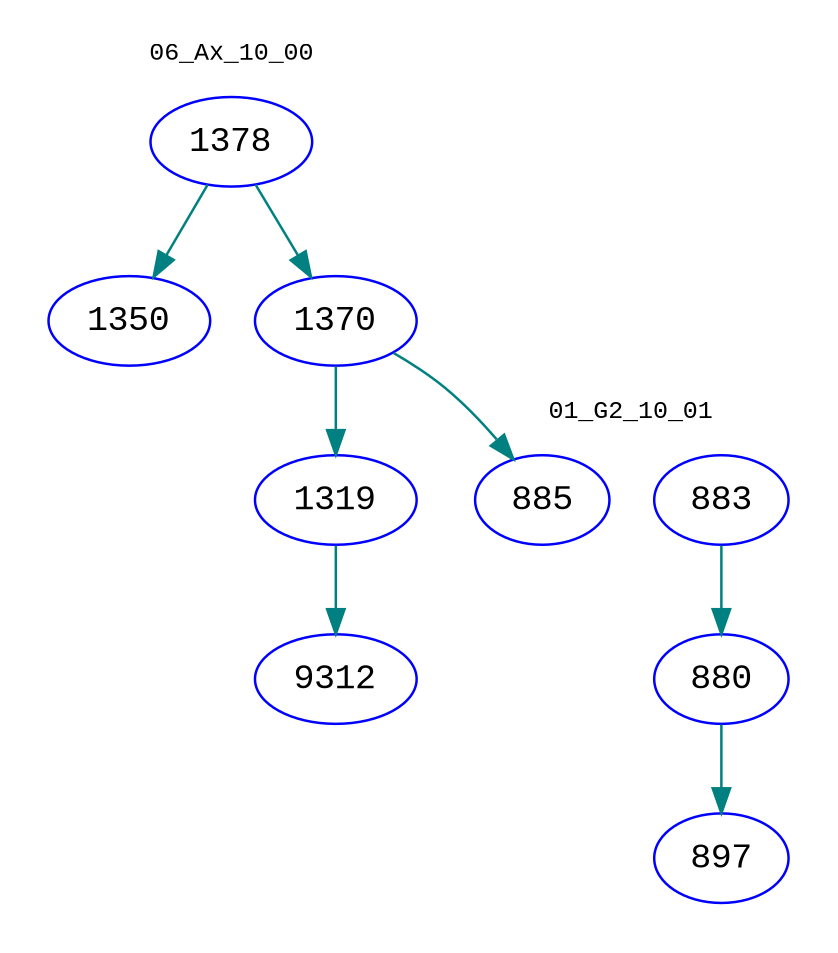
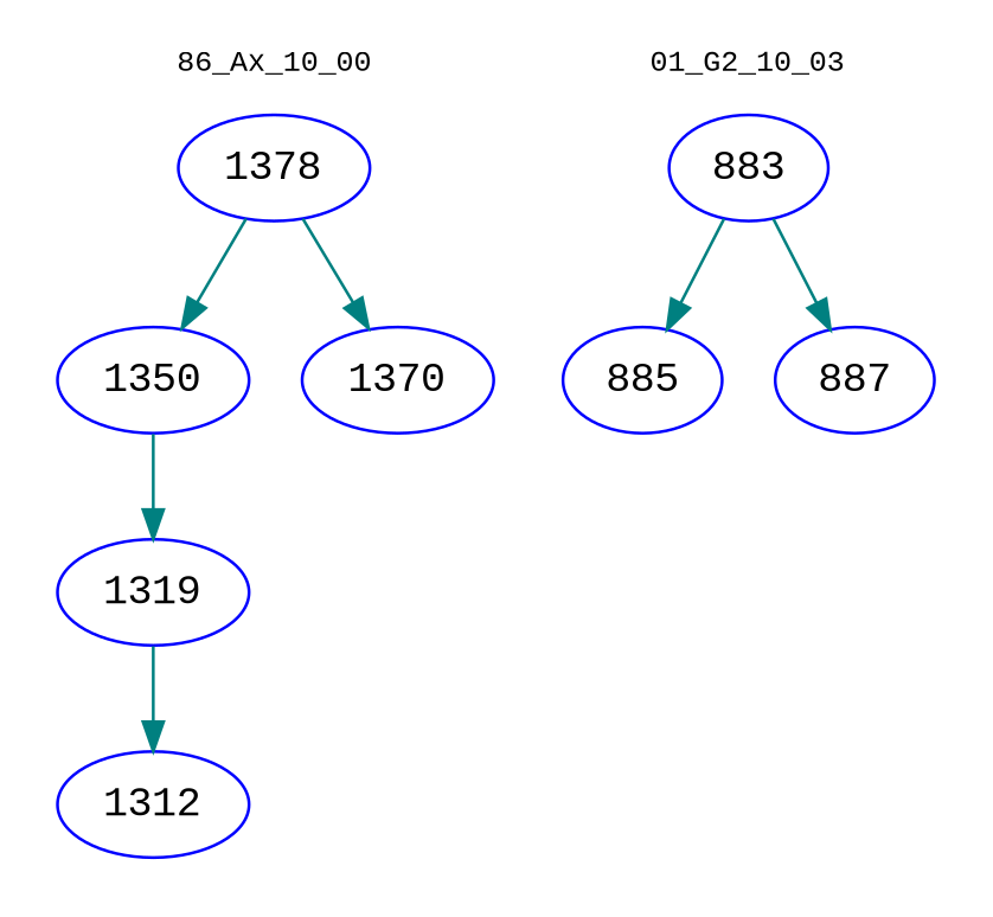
  digraph {
    fontname="Liberation Mono"
    node [color=blue fontname="Liberation Mono"]
    edge [color=teal fontname="Liberation Mono"]
    n1 [label=1350]
    n2 [label=1319]
    n3 [label=1378]
-   n4 [label=9312]
+   n4 [label=1312]
    n5 [label=1370]
    n6 [label=883]
    n7 [label=885]
-   n8 [label=880]
-   n9 [label=897]
+   n8 [label=887]
    subgraph cluster_1 {
      color=white
      fontsize=10
-     label="06_Ax_10_00"
+     label="86_Ax_10_00"
      n1
      n2
      n3
      n4
      n5
    }
    subgraph cluster_2 {
      color=white
      fontsize=10
-     label="01_G2_10_01"
+     label="01_G2_10_03"
      n6
      n7
      n8
-     n9
    }
-   n5 -> n2
+   n1 -> n2
    n2 -> n4
    n3 -> n1
    n3 -> n5
-   n5 -> n7
+   n6 -> n7
    n6 -> n8
-   n8 -> n9
  }
